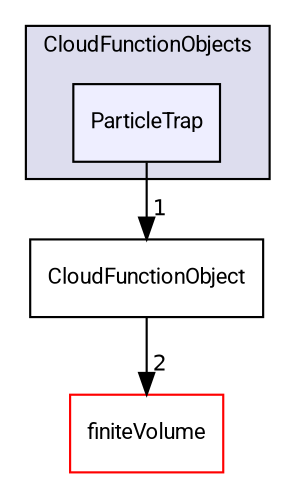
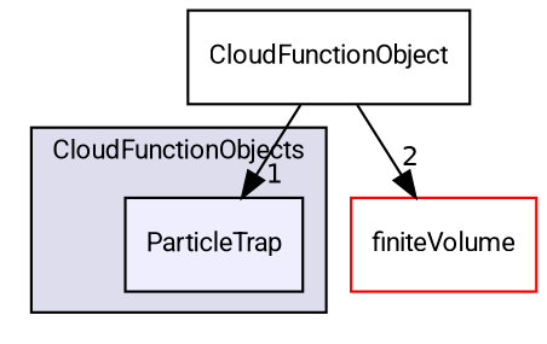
  digraph {
    compound=true
    fontname=Roboto
    node [fontname=Roboto fontsize=10 shape=box]
    edge [fontname=Roboto labeldistance=1.5 labelfontname=Helvetica labelfontsize=10]
    n1 [fillcolor="#eeeeff" label=ParticleTrap pencolor=black style=filled]
    n2 [label=CloudFunctionObject]
    n3 [color=red label=finiteVolume]
    subgraph cluster_1 {
      bgcolor="#ddddee"
      fontsize=10
      label=CloudFunctionObjects
      pencolor=black
      n1
    }
-   n1 -> n2 [headlabel=1]
+   n2 -> n1 [headlabel=1]
    n2 -> n3 [headlabel=2]
  }
